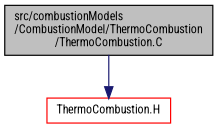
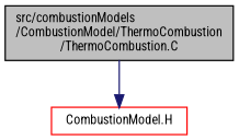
  digraph {
    fontname="Roboto Condensed"
    node [fontname="Roboto Condensed" fontsize=10 shape=record]
    n1 [color=black fillcolor=grey75 fontcolor=black height=0.2 label="src/combustionModels\l/CombustionModel/ThermoCombustion\l/ThermoCombustion.C" style=filled width=0.4]
-   n2 [color=red height=0.2 label="ThermoCombustion.H" width=0.4]
+   n2 [color=red height=0.2 label="CombustionModel.H" width=0.4]
    n1 -> n2 [color=midnightblue fontname="Roboto Condensed" fontsize=10 labelfontname=Helvetica labelfontsize=10 style=solid]
  }
